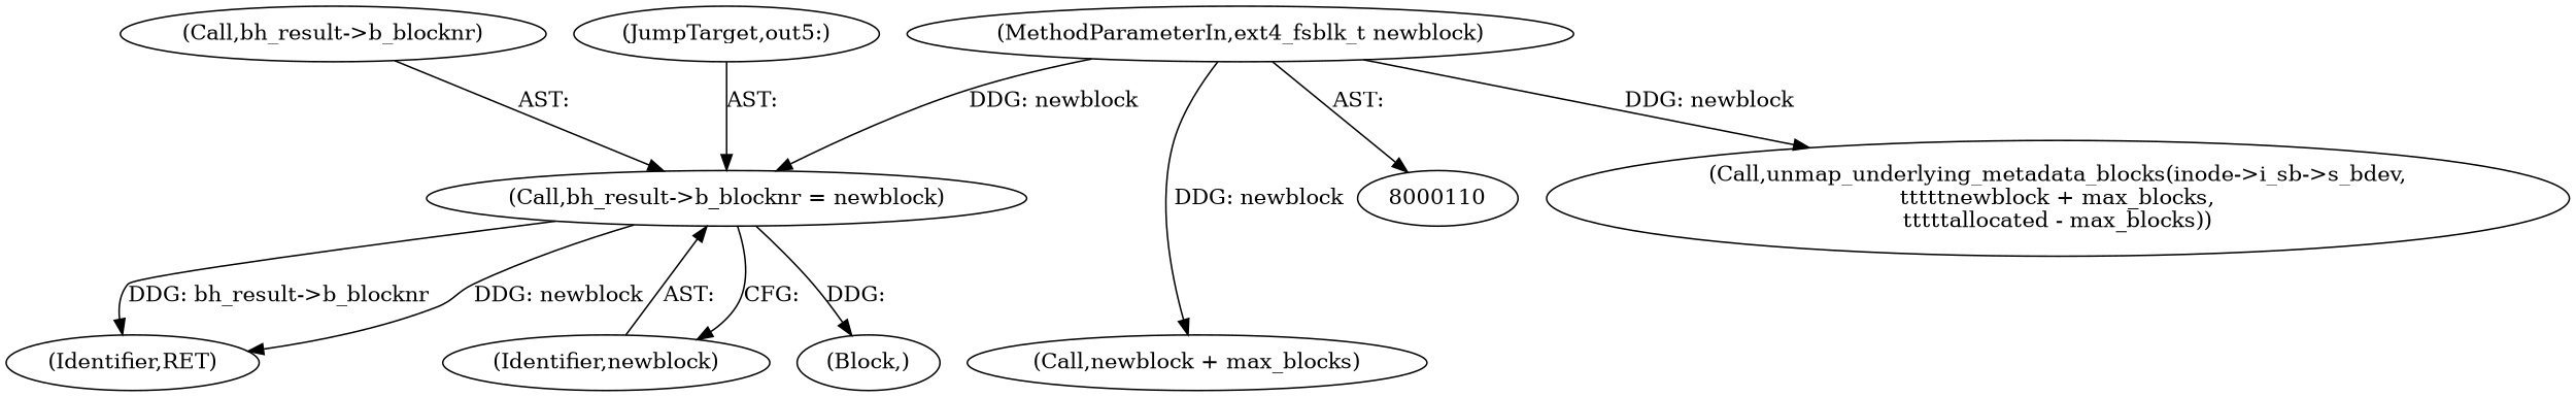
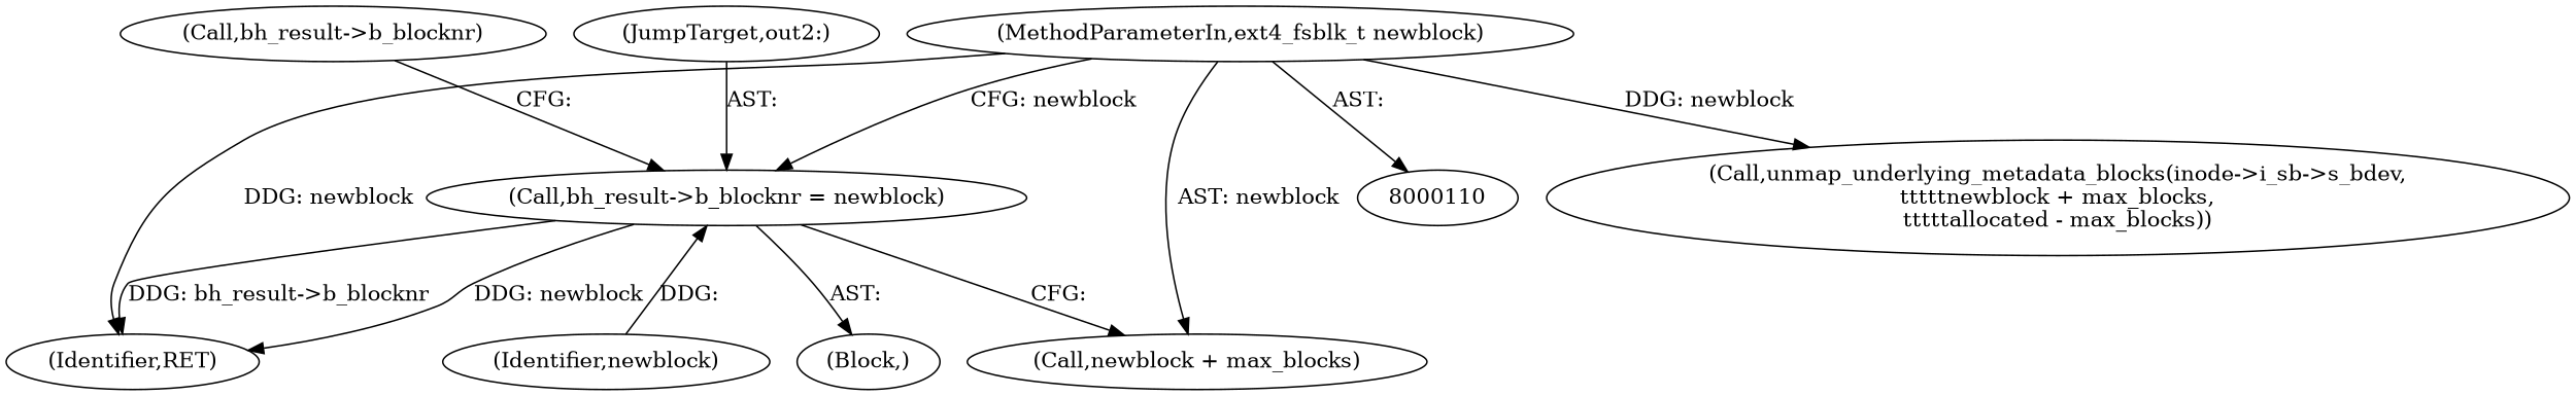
  digraph {
    n1 [label="(Call,bh_result->b_blocknr = newblock)"]
    n2 [label="(Identifier,RET)"]
    n3 [label="(Block,)"]
    n4 [label="(Identifier,newblock)"]
    n5 [label="(MethodParameterIn,ext4_fsblk_t newblock)"]
    n6 [label="(Call,unmap_underlying_metadata_blocks(inode->i_sb->s_bdev,\n\t\t\t\t\tnewblock + max_blocks,\n\t\t\t\t\tallocated - max_blocks))"]
    n7 [label="(Call,newblock + max_blocks)"]
    n8 [label=8000110]
    n9 [label="(Call,bh_result->b_blocknr)"]
-   n10 [label="(JumpTarget,out5:)"]
+   n10 [label="(JumpTarget,out2:)"]
    n1 -> n2 [label="DDG: newblock"]
    n1 -> n2 [label="DDG: bh_result->b_blocknr"]
-   n1 -> n3 [label="DDG: "]
-   n1 -> n4 [label="CFG: "]
-   n4 -> n1 [label="AST: "]
-   n5 -> n1 [label="DDG: newblock"]
+   n1 -> n3 [label="AST: "]
+   n1 -> n7 [label="CFG: "]
+   n4 -> n1 [label="DDG: "]
+   n5 -> n1 [label="CFG: newblock"]
+   n5 -> n2 [label="DDG: newblock"]
    n5 -> n6 [label="DDG: newblock"]
-   n5 -> n7 [label="DDG: newblock"]
+   n5 -> n7 [label="AST: newblock"]
    n5 -> n8 [label="AST: "]
-   n9 -> n1 [label="AST: "]
+   n9 -> n1 [label="CFG: "]
    n10 -> n1 [label="AST: "]
  }
